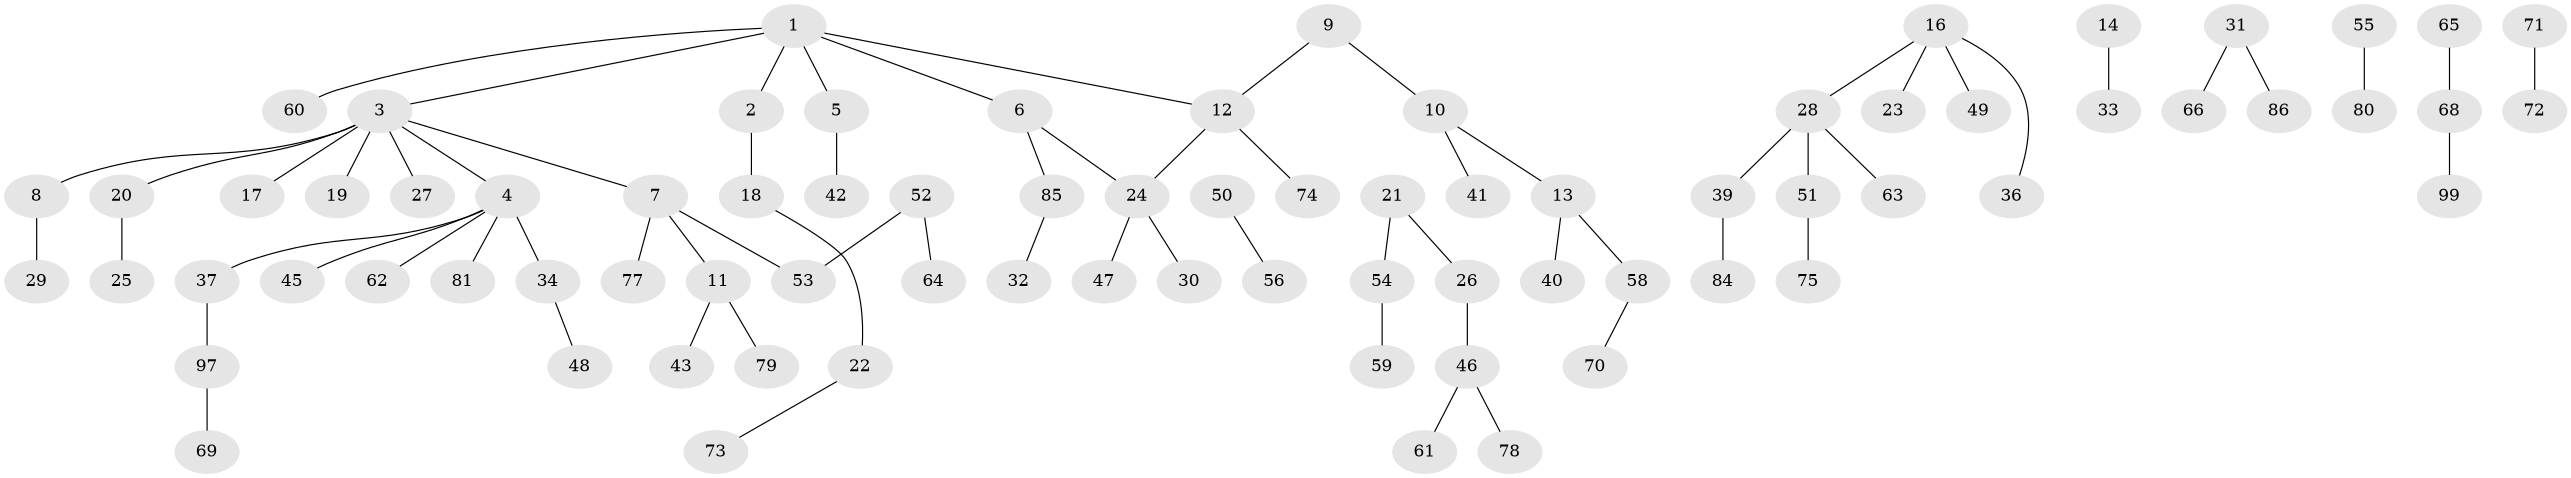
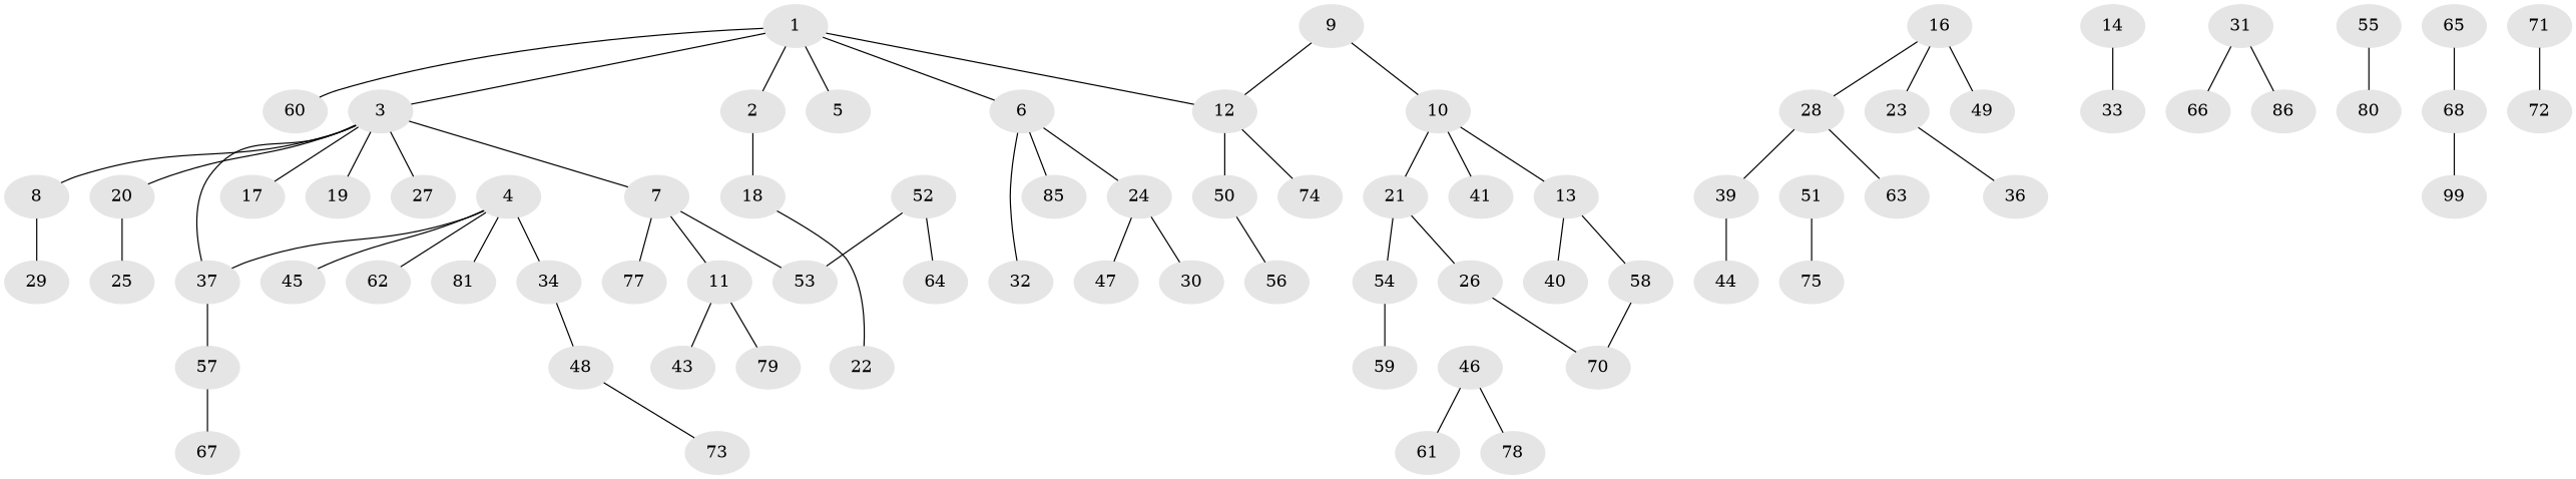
  graph {
    node [color=gray90 style=filled]
    1
    2
    3
    5
    6
    60
    12
    18
    4
    7
    8
    17
    19
    20
    27
-   42
    n17 [label=85]
    24
    9
    10
    22
    34
    37
    45
    62
    81
    11
    77
    53
    29
    25
    16
    23
    28
    49
    48
-   57 [label=97]
+   57
    14
    33
    32
    30
    47
    43
    79
    52
    64
    41
    13
    21
    50
    74
    40
    58
    26
    54
    56
    31
    66
    n59 [label=86]
    70
    36
    39
    51
    63
    46
    61
    78
    59
-   44 [label=84]
+   44
    75
    73
    55
    80
-   67 [label=69]
+   67
    65
    68
    71
    72
    n79 [label=99]
    1 -- 2
    1 -- 3
    1 -- 5
    1 -- 6
    1 -- 60
    1 -- 12
    2 -- 18
-   3 -- 4
+   3 -- 37
    3 -- 7
    3 -- 8
    3 -- 17
    3 -- 19
    3 -- 20
    3 -- 27
-   5 -- 42
    6 -- n17
    6 -- 24
-   12 -- 24
+   12 -- 50
    12 -- 74
    18 -- 22
    4 -- 34
    4 -- 37
    4 -- 45
    4 -- 62
    4 -- 81
    7 -- 11
    7 -- 77
    7 -- 53
    8 -- 29
    20 -- 25
-   n17 -- 32
+   6 -- 32
    24 -- 30
    24 -- 47
    9 -- 12
    9 -- 10
    10 -- 41
    10 -- 13
+   10 -- 21
    34 -- 48
    37 -- 57
    11 -- 43
    11 -- 79
    16 -- 23
    16 -- 28
    16 -- 49
-   16 -- 36
+   23 -- 36
    28 -- 39
-   28 -- 51
    28 -- 63
-   22 -- 73
+   48 -- 73
    57 -- 67
    14 -- 33
    52 -- 53
    52 -- 64
    13 -- 40
    13 -- 58
    21 -- 26
    21 -- 54
    50 -- 56
    58 -- 70
-   26 -- 46
+   26 -- 70
    54 -- 59
    31 -- 66
    31 -- n59
    39 -- 44
    51 -- 75
    46 -- 61
    46 -- 78
    55 -- 80
    65 -- 68
    68 -- n79
    71 -- 72
  }
